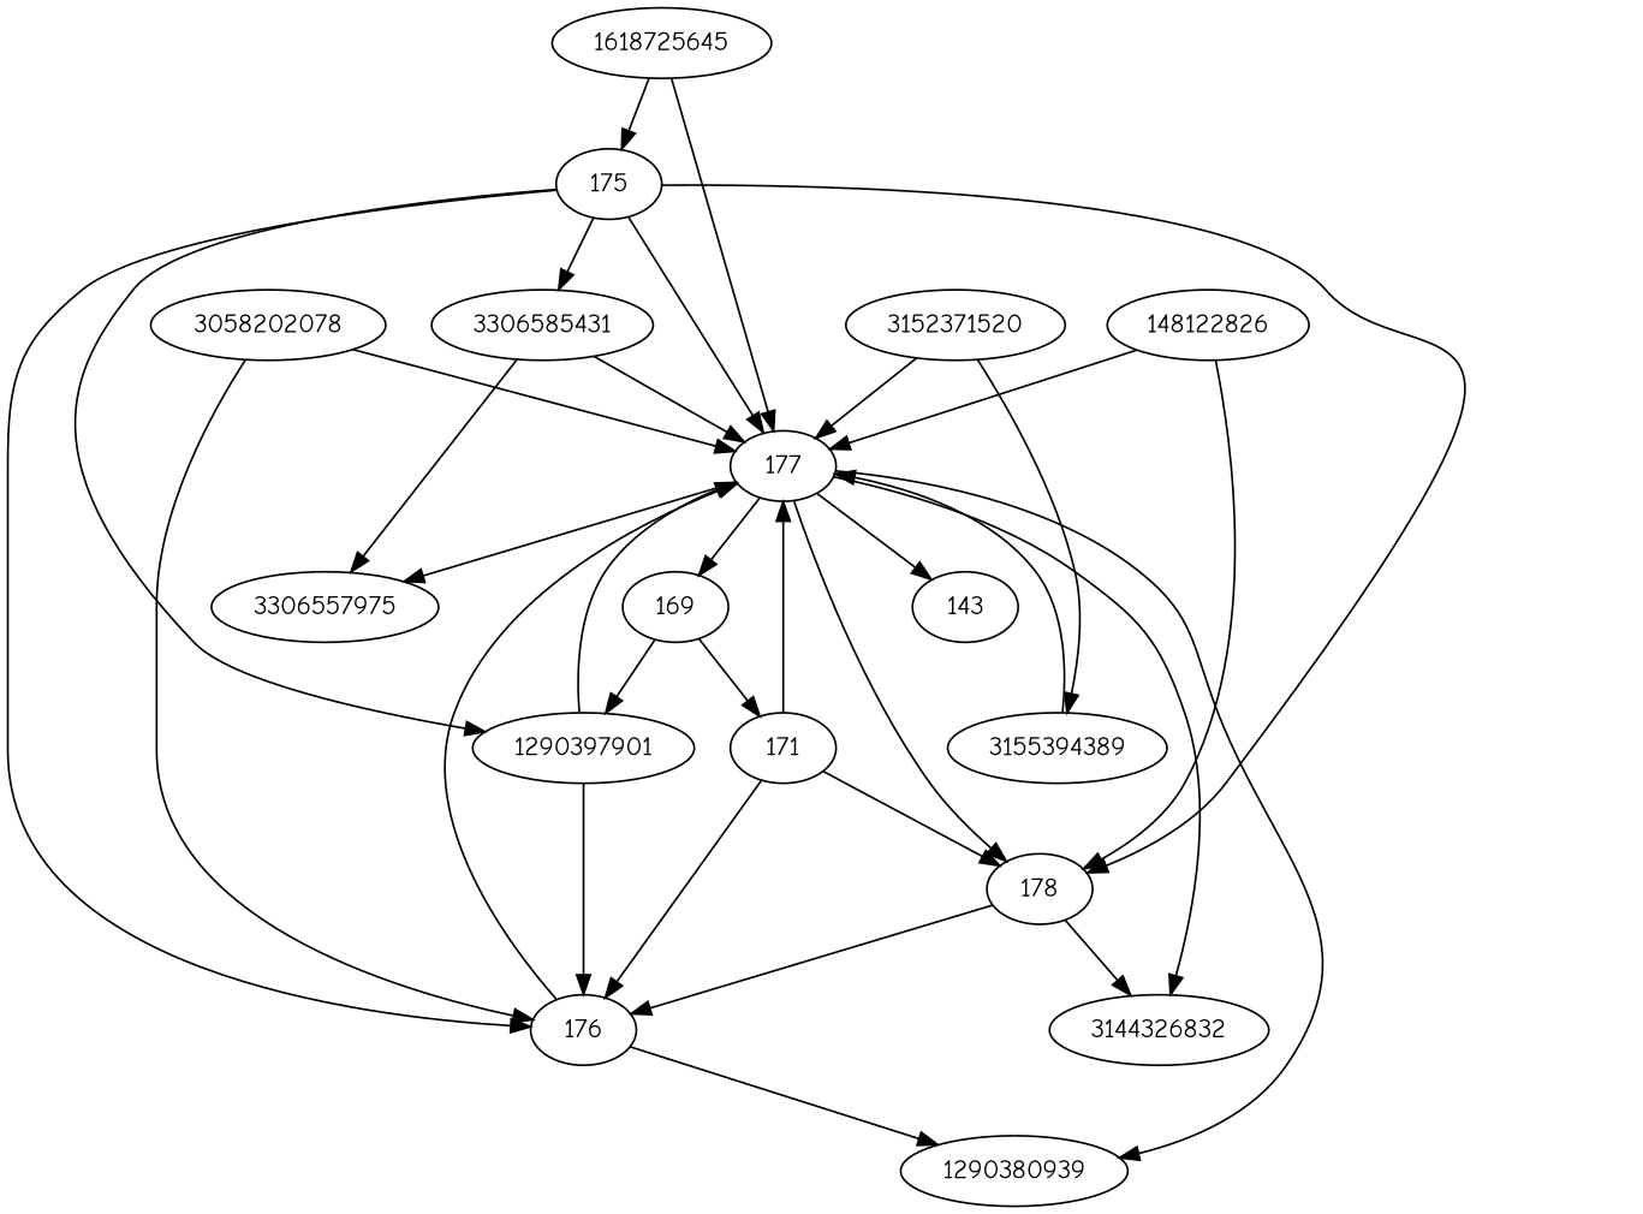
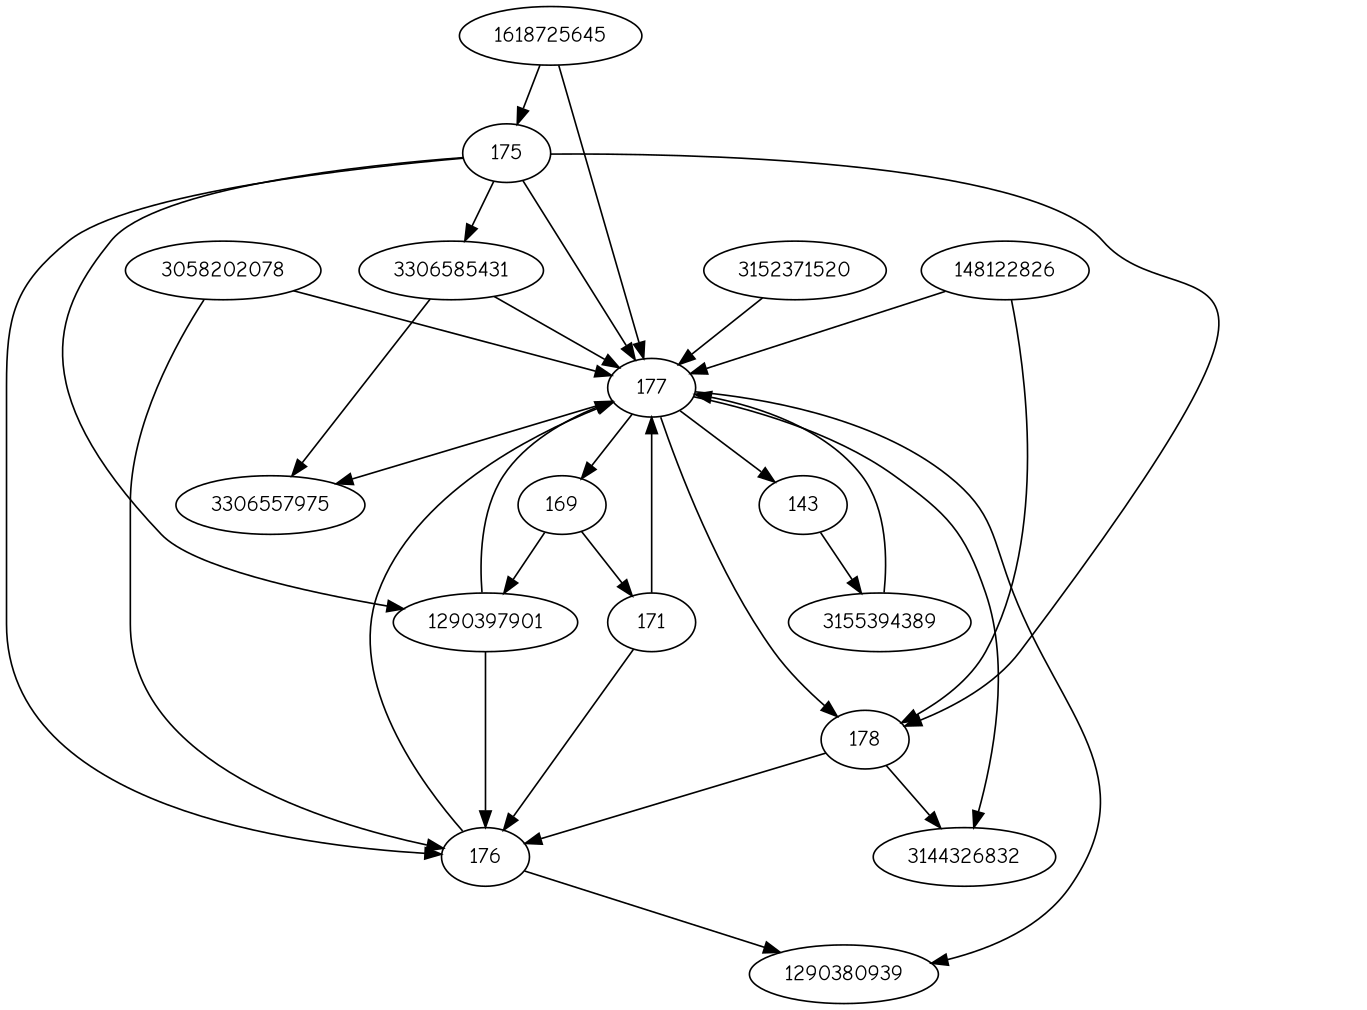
  strict digraph {
    fontname="Comic Neue"
    node [fontname="Comic Neue"]
    edge [fontname="Comic Neue"]
    n1 [label=3152371520]
    177
    3155394389
    169
    178
    1290380939
    n7 [label=3144326832]
    143
    3306557975
    3058202078
    176
    171
    1290397901
    148122826
    1618725645
    175
    3306585431
    n1 -> 177
-   n1 -> 3155394389
+   143 -> 3155394389
    177 -> 169
    177 -> 178
    177 -> 1290380939
    177 -> n7
    177 -> 143
    177 -> 3306557975
    3155394389 -> 177
    169 -> 171
    169 -> 1290397901
    178 -> n7
    178 -> 176
    3058202078 -> 177
    3058202078 -> 176
    176 -> 177
    176 -> 1290380939
    171 -> 177
-   171 -> 178
    171 -> 176
    1290397901 -> 177
    1290397901 -> 176
    148122826 -> 177
    148122826 -> 178
    1618725645 -> 177
    1618725645 -> 175
    175 -> 177
    175 -> 178
    175 -> 176
    175 -> 1290397901
    175 -> 3306585431
    3306585431 -> 177
    3306585431 -> 3306557975
  }
